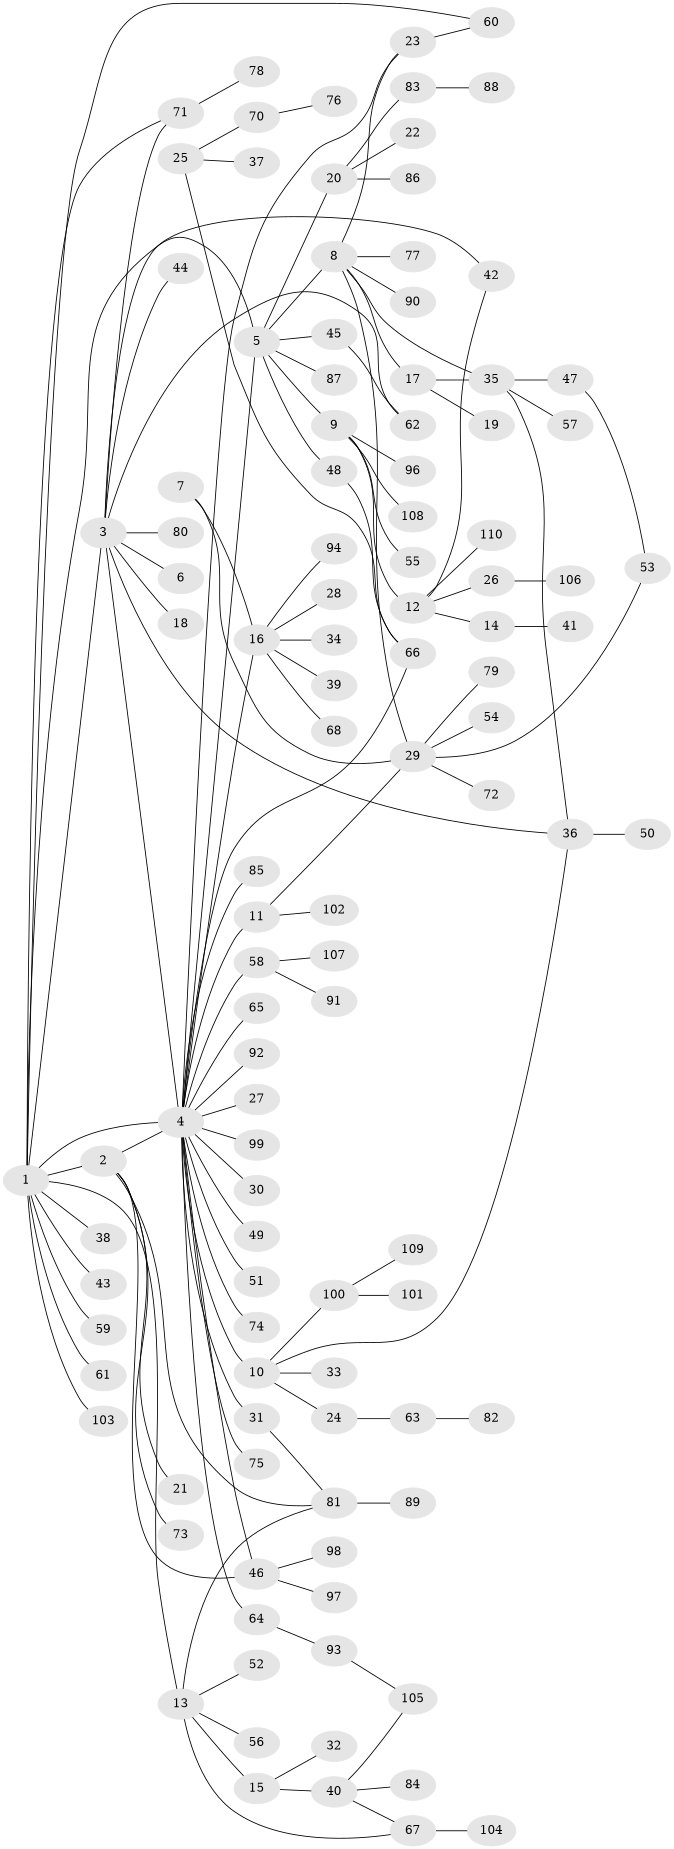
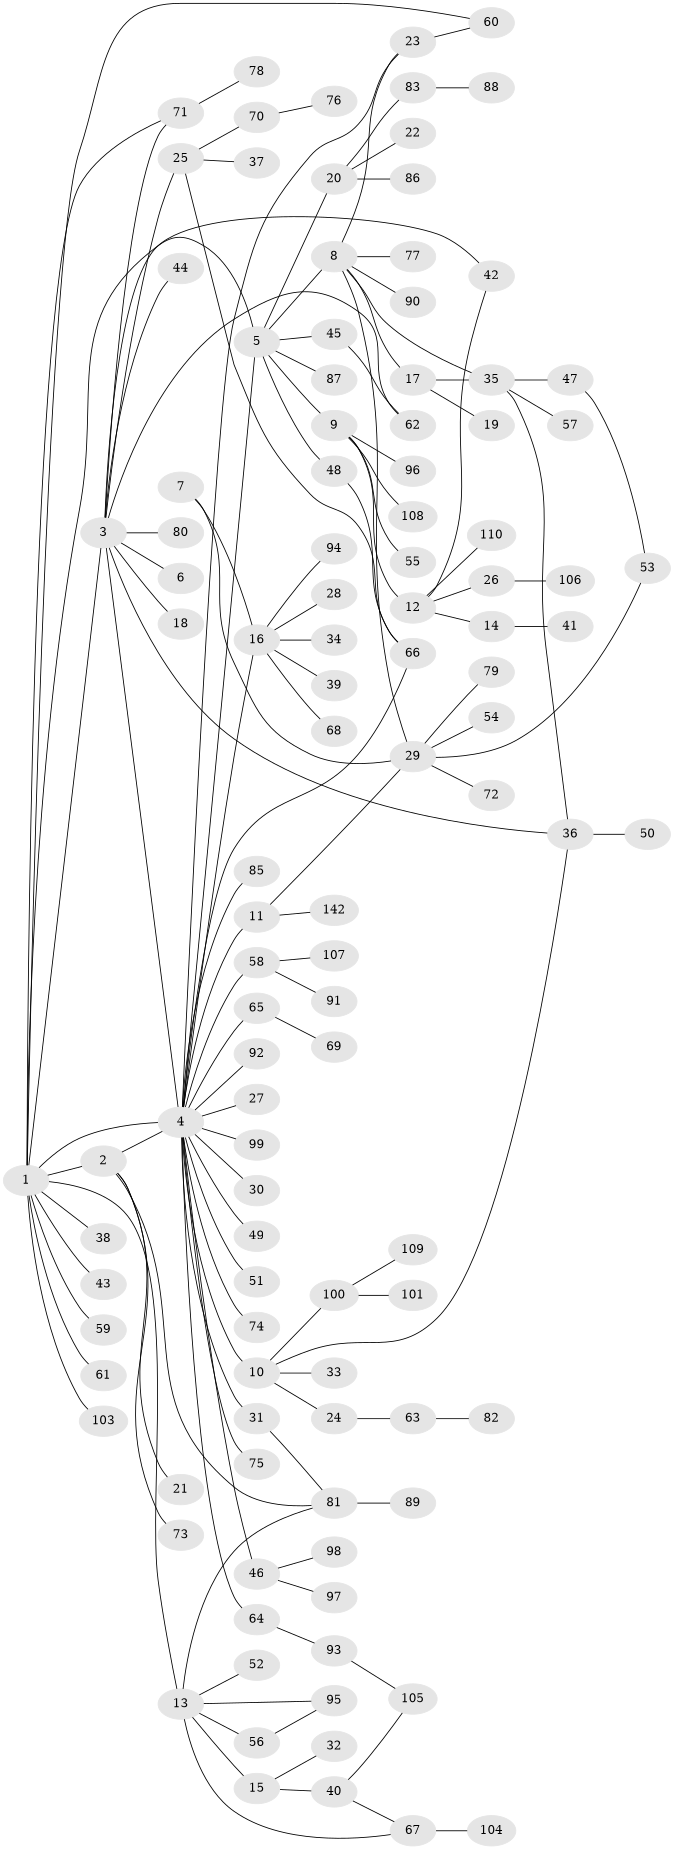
  graph {
    rankdir=LR
    node [color=gray90 style=filled]
    1
    2
    3
    4
    5
    13
    38
    43
    59
    60
    61
    71
    103
    21
    46
    73
    81
    6
    18
    25
    36
    42
    44
    62
    80
    10
    11
    16
    23
    27
    30
    31
    49
    51
    58
    64
    65
    66
    74
    75
    85
    92
    99
    8
    9
    20
    45
    48
    87
    15
    52
    56
    67
+   95
    78
    97
    98
    89
    7
    29
    37
    70
    50
    24
    33
    100
-   102
+   102 [label=142]
    28
    34
    39
    68
    94
    91
    107
    93
+   69
    17
    35
    77
    90
    12
    55
    96
    108
    22
    83
    86
    53
    54
    72
    79
    19
    47
    57
    14
    26
    110
    63
    101
    109
    41
    106
    32
    40
    104
-   84
    105
    88
    82
    76
    1 -- 2
    1 -- 3
    1 -- 4
    1 -- 5
    1 -- 13
    1 -- 38
    1 -- 43
    1 -- 59
    1 -- 60
    1 -- 61
    1 -- 71
    1 -- 103
    2 -- 4
    2 -- 21
-   2 -- 46
    2 -- 73
    2 -- 81
    3 -- 4
    3 -- 71
    3 -- 6
    3 -- 18
+   3 -- 25
    3 -- 36
    3 -- 42
    3 -- 44
    3 -- 62
    3 -- 80
    4 -- 5
    4 -- 46
    4 -- 10
    4 -- 11
    4 -- 16
    4 -- 23
    4 -- 27
    4 -- 30
    4 -- 31
    4 -- 49
    4 -- 51
    4 -- 58
    4 -- 64
    4 -- 65
    4 -- 66
    4 -- 74
    4 -- 75
    4 -- 85
    4 -- 92
    4 -- 99
    5 -- 8
    5 -- 9
    5 -- 20
    5 -- 45
    5 -- 48
    5 -- 87
    13 -- 81
    13 -- 15
    13 -- 52
    13 -- 56
    13 -- 67
+   13 -- 95
    71 -- 78
    46 -- 97
    46 -- 98
    81 -- 89
    25 -- 66
    25 -- 37
    25 -- 70
    36 -- 50
    10 -- 36
    10 -- 24
    10 -- 33
    10 -- 100
    11 -- 29
    11 -- 102
    16 -- 28
    16 -- 34
    16 -- 39
    16 -- 68
    16 -- 94
    23 -- 60
    31 -- 81
    58 -- 91
    58 -- 107
    64 -- 93
+   65 -- 69
    8 -- 23
    8 -- 29
    8 -- 17
    8 -- 35
    8 -- 77
    8 -- 90
    9 -- 12
    9 -- 55
    9 -- 96
    9 -- 108
    20 -- 22
    20 -- 83
    20 -- 86
    45 -- 62
    48 -- 66
    15 -- 32
    15 -- 40
+   56 -- 95
    67 -- 104
    7 -- 16
    7 -- 29
    29 -- 53
    29 -- 54
    29 -- 72
    29 -- 79
    70 -- 76
    24 -- 63
    100 -- 101
    100 -- 109
    93 -- 105
    17 -- 35
    17 -- 19
    35 -- 36
    35 -- 47
    35 -- 57
    12 -- 42
    12 -- 14
    12 -- 26
    12 -- 110
    83 -- 88
    47 -- 53
    14 -- 41
    26 -- 106
    63 -- 82
    40 -- 67
-   40 -- 84
    40 -- 105
  }
